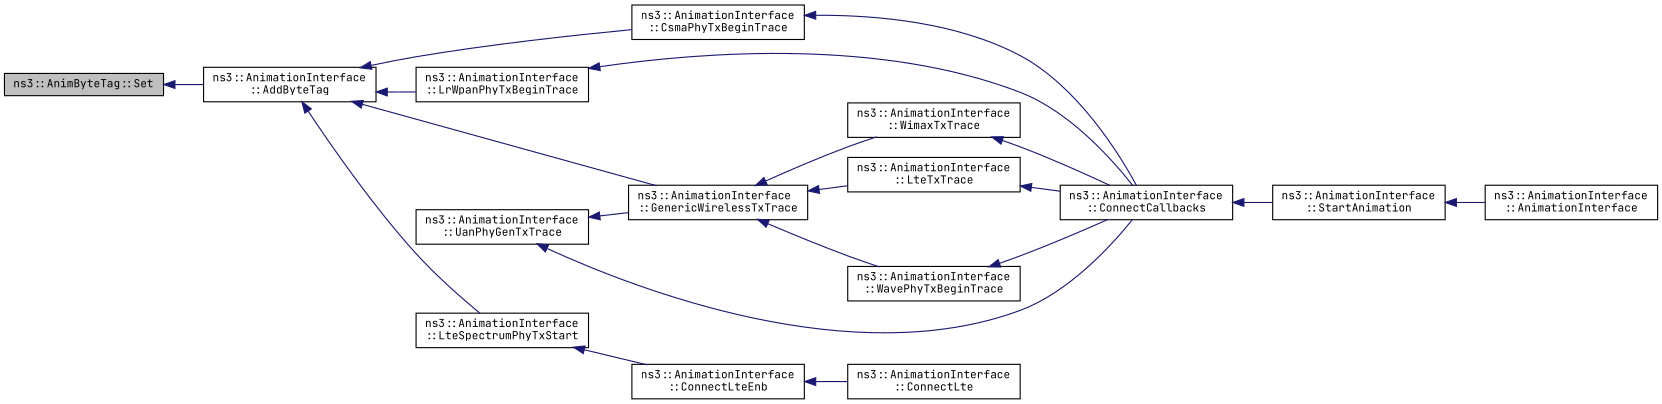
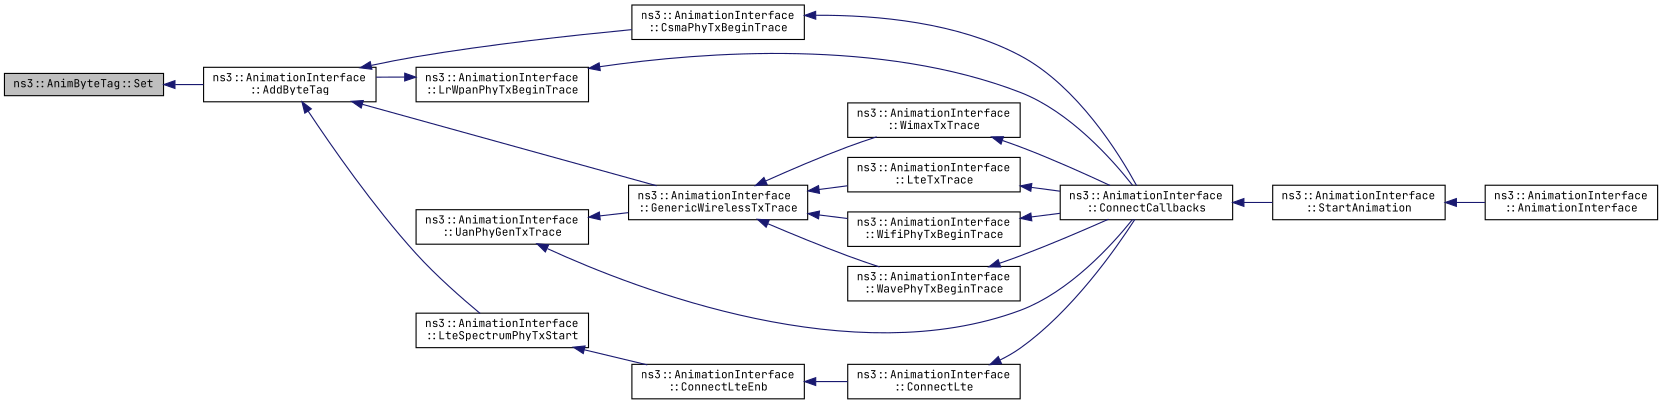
  digraph {
    fontname="JetBrains Mono"
    rankdir=LR
    node [color=black fillcolor=white fontname="JetBrains Mono" fontsize=10 shape=record style=filled]
    edge [color=midnightblue dir=back fontname="JetBrains Mono" fontsize=10 labelfontname=Helvetica labelfontsize=10 style=solid]
    n1 [fillcolor=grey75 fontcolor=black height=0.2 label="ns3::AnimByteTag::Set" width=0.4]
    n2 [height=0.2 label="ns3::AnimationInterface\l::AddByteTag" width=0.4]
    n3 [height=0.2 label="ns3::AnimationInterface\l::GenericWirelessTxTrace" width=0.4]
    n4 [height=0.2 label="ns3::AnimationInterface\l::LrWpanPhyTxBeginTrace" width=0.4]
    n5 [height=0.2 label="ns3::AnimationInterface\l::LteSpectrumPhyTxStart" width=0.4]
    n6 [height=0.2 label="ns3::AnimationInterface\l::CsmaPhyTxBeginTrace" width=0.4]
+   n7 [height=0.2 label="ns3::AnimationInterface\l::WifiPhyTxBeginTrace" width=0.4]
    n8 [height=0.2 label="ns3::AnimationInterface\l::WavePhyTxBeginTrace" width=0.4]
    n9 [height=0.2 label="ns3::AnimationInterface\l::WimaxTxTrace" width=0.4]
    n10 [height=0.2 label="ns3::AnimationInterface\l::LteTxTrace" width=0.4]
    n11 [height=0.2 label="ns3::AnimationInterface\l::ConnectCallbacks" width=0.4]
    n12 [height=0.2 label="ns3::AnimationInterface\l::ConnectLteEnb" width=0.4]
    n13 [height=0.2 label="ns3::AnimationInterface\l::UanPhyGenTxTrace" width=0.4]
    n14 [height=0.2 label="ns3::AnimationInterface\l::StartAnimation" width=0.4]
    n15 [height=0.2 label="ns3::AnimationInterface\l::AnimationInterface" width=0.4]
    n16 [height=0.2 label="ns3::AnimationInterface\l::ConnectLte" width=0.4]
    n1 -> n2
    n2 -> n3
-   n2 -> n4
+   n4 -> n2
    n2 -> n5
    n2 -> n6
+   n3 -> n7
    n3 -> n8
    n3 -> n9
    n3 -> n10
    n4 -> n11
    n5 -> n12
    n6 -> n11
+   n7 -> n11
    n8 -> n11
    n9 -> n11
    n10 -> n11
    n11 -> n14
    n12 -> n16
    n13 -> n3
    n13 -> n11
    n14 -> n15
+   n16 -> n11
  }
